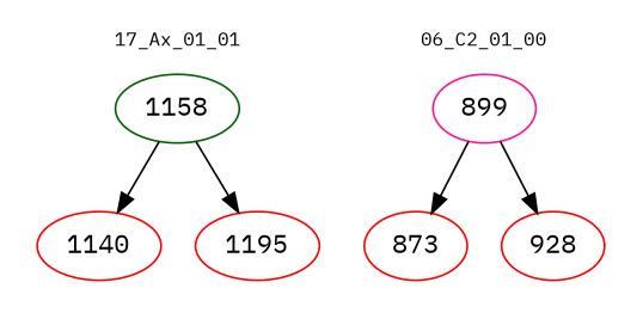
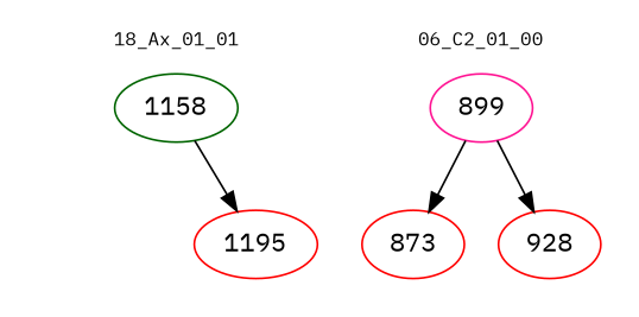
  digraph {
    fontname="IBM Plex Mono"
    node [color=red fontname="IBM Plex Mono"]
    edge [color=black fontname="IBM Plex Mono"]
    n1 [color=darkgreen label=1158]
-   n2 [label=1140]
    n3 [label=1195]
    n4 [color=deeppink label=899]
    n5 [label=873]
    n6 [label=928]
    subgraph cluster_1 {
      color=white
      fontsize=10
-     label="17_Ax_01_01"
+     label="18_Ax_01_01"
      n1
-     n2
      n3
    }
    subgraph cluster_2 {
      color=white
      fontsize=10
      label="06_C2_01_00"
      n4
      n5
      n6
    }
-   n1 -> n2
    n1 -> n3
    n4 -> n5
    n4 -> n6
  }
